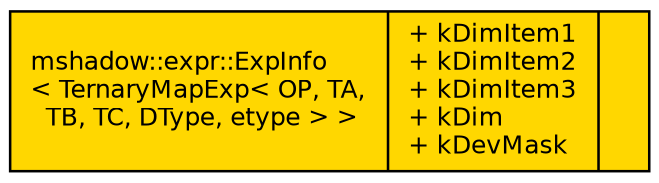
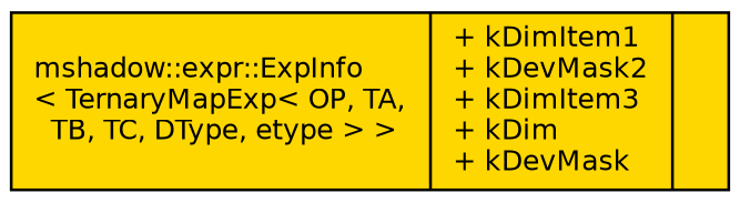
  digraph {
    rankdir=LR
    fontname="DejaVu Sans"
-   n1 [color=black fillcolor=gold fontcolor=black fontname="DejaVu Sans" fontsize=10 height=0.2 label="{mshadow::expr::ExpInfo\l\< TernaryMapExp\< OP, TA,\l TB, TC, DType, etype \> \>\n|+ kDimItem1\l+ kDimItem2\l+ kDimItem3\l+ kDim\l+ kDevMask\l|}" shape=record style=filled width=0.4]
+   n1 [color=black fillcolor=gold fontcolor=black fontname="DejaVu Sans" fontsize=10 height=0.2 label="{mshadow::expr::ExpInfo\l\< TernaryMapExp\< OP, TA,\l TB, TC, DType, etype \> \>\n|+ kDimItem1\l+ kDevMask2\l+ kDimItem3\l+ kDim\l+ kDevMask\l|}" shape=record style=filled width=0.4]
  }
